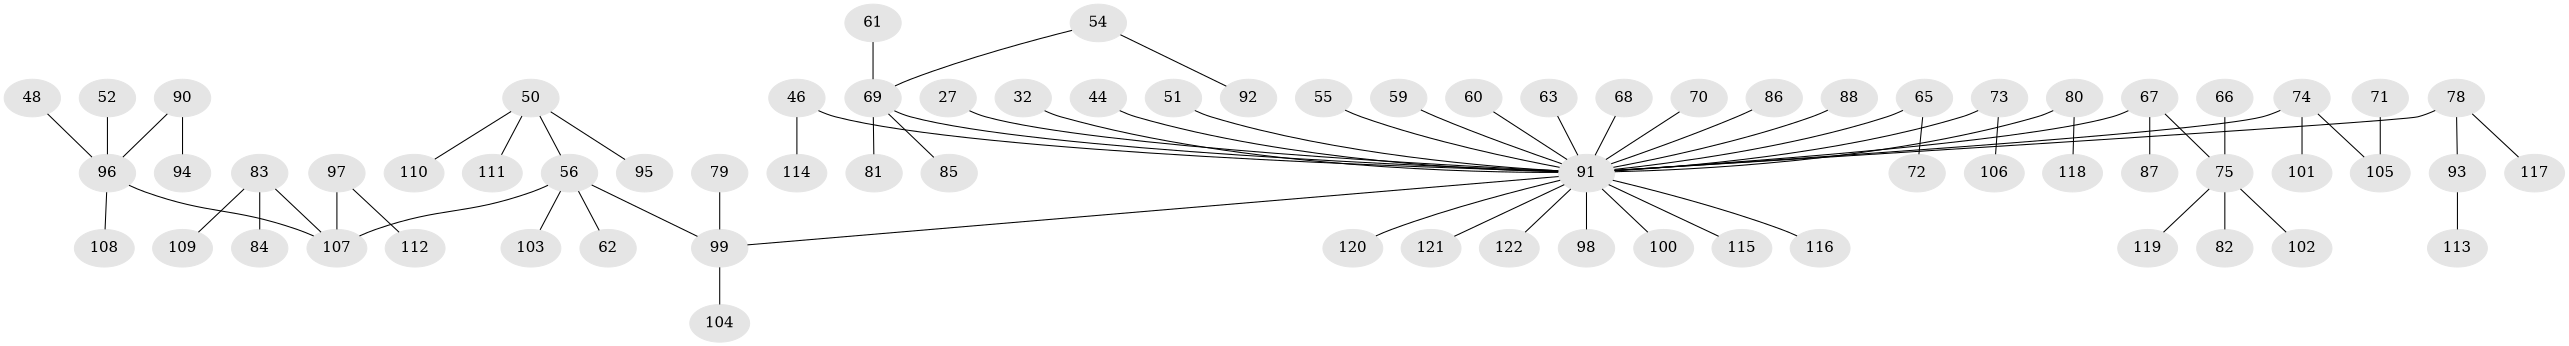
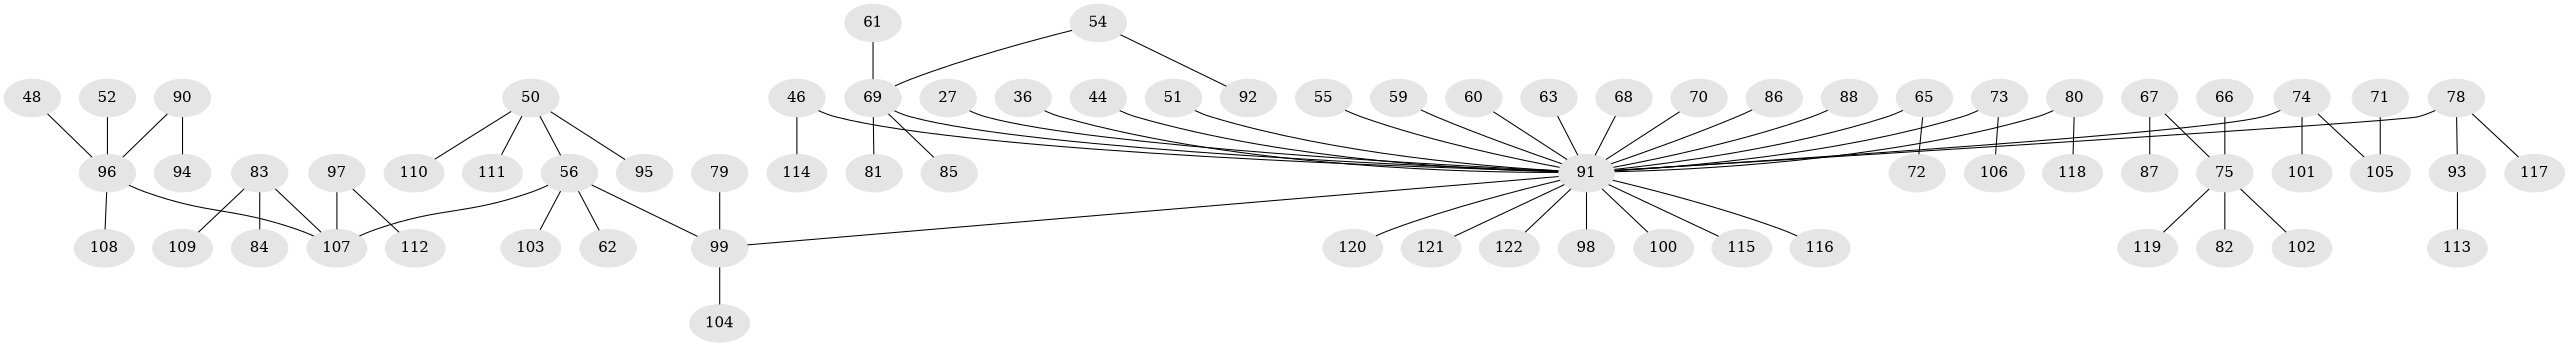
  graph {
    node [color=gray90 style=filled]
    91 [super="+6+20+35+30+64"]
    99 [super="+33"]
    98
    100
    115
    116
    120
    121
    122
    27
-   32
+   32 [label=36]
    44
    46
    114
    96 [super="+41"]
    107 [super="+34"]
    108
    48
    50 [super="+13+26"]
    56 [super="+1+47"]
    95
    110
    111
    62
    103
    51
    52
    69 [super="+53"]
    81
    85
    54
    92
    55
    104
    59
    60
    61
    63 [super="+38"]
    65
    72
    75 [super="+25+16"]
    82
    102
    119
    66
    67 [super="+19"]
    87
    68
    70
    71 [super="+57"]
    105 [super="+58"]
    73 [super="+31"]
    106
    74
    101
    78 [super="+40+77"]
    93
    117
    113
    79
    80
    118
    83
    84
    109
    86
    88 [super="+49"]
    90
    94
    97
    112
    91 -- 99
    91 -- 98
    91 -- 100
    91 -- 115
    91 -- 116
    91 -- 120
    91 -- 121
    91 -- 122
    99 -- 104
    27 -- 91
    32 -- 91
    44 -- 91
    46 -- 91
    46 -- 114
    96 -- 107
    96 -- 108
    48 -- 96
    50 -- 56
    50 -- 95
    50 -- 110
    50 -- 111
    56 -- 99
    56 -- 107
    56 -- 62
    56 -- 103
    51 -- 91
    52 -- 96
    69 -- 91
    69 -- 81
    69 -- 85
    54 -- 69
    54 -- 92
    55 -- 91
    59 -- 91
    60 -- 91
    61 -- 69
    63 -- 91
    65 -- 91
    65 -- 72
    75 -- 82
    75 -- 102
    75 -- 119
    66 -- 75
-   67 -- 91
    67 -- 75
    67 -- 87
    68 -- 91
    70 -- 91
    71 -- 105
    73 -- 91
    73 -- 106
    74 -- 91
    74 -- 105
    74 -- 101
    78 -- 91 [weight=2]
    78 -- 93
    78 -- 117
    93 -- 113
    79 -- 99
    80 -- 91
    80 -- 118
    83 -- 107
    83 -- 84
    83 -- 109
    86 -- 91
    88 -- 91
    90 -- 96
    90 -- 94
    97 -- 107
    97 -- 112
  }
